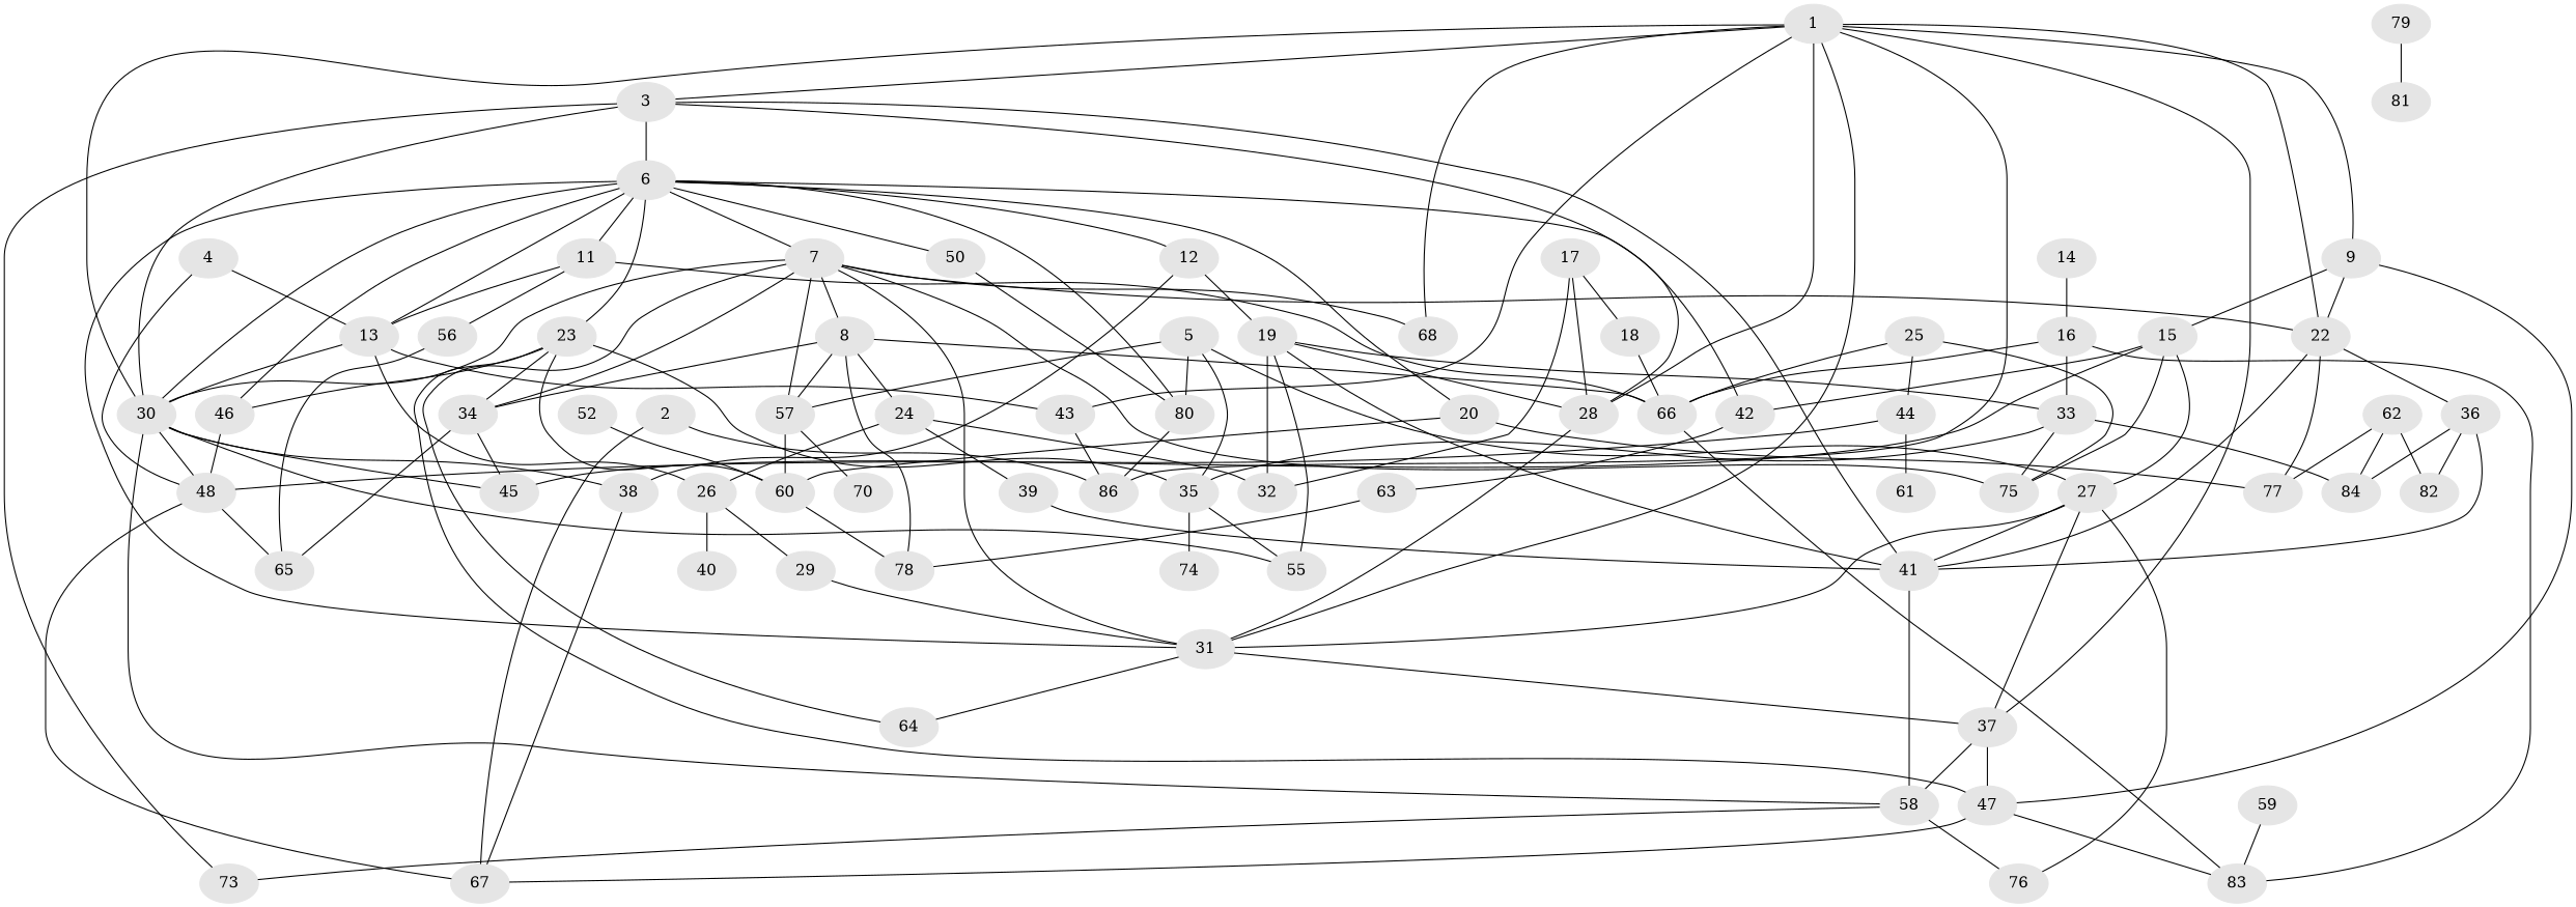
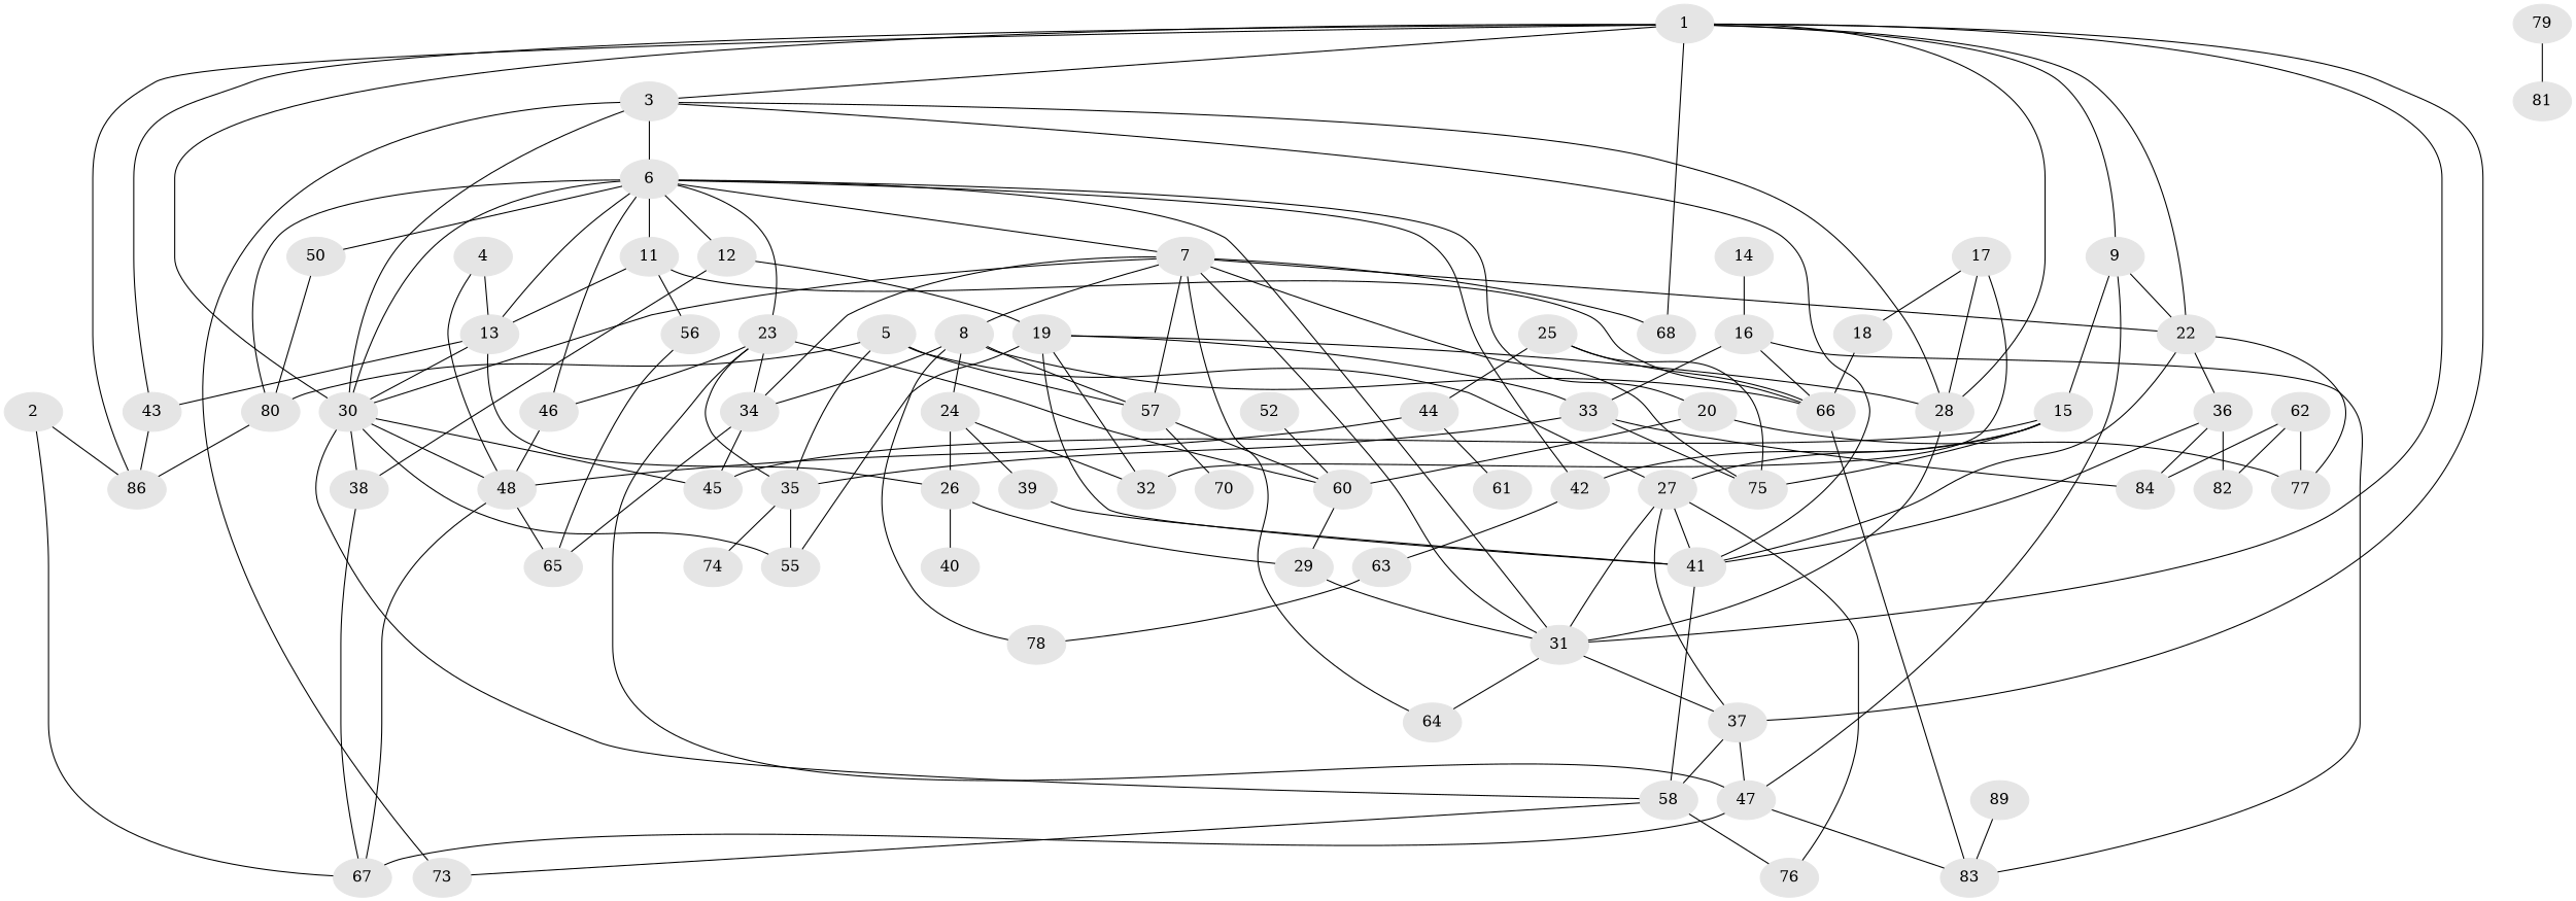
  graph {
    node [color=gray90 style=filled]
    edge [weight=1.0]
    1
    3
    9
    22
    28
    30
    31
    37
    43
    68
    86
    6
    41
    73
    15
    47
    77
    36
    48
    38
    45
    55
    58
    64
    2
    67
    13
    80
    7
    11
    12
    20
    23
    42
    46
    50
    4
    26
    65
    5
    27
    35
    57
    76
    74
    60
    70
    8
    34
    75
    66
    56
    19
    63
    24
    78
    32
    39
    83
    33
    29
    40
    14
    16
    84
    17
    18
    82
    25
    44
    61
    52
-   59
+   59 [label=89]
    62
    79
    81
    1 -- 3
    1 -- 9
    1 -- 22
    1 -- 28
    1 -- 30 [weight=2.0]
    1 -- 31
    1 -- 37
    1 -- 43
    1 -- 68
    1 -- 86
    3 -- 28
    3 -- 30
    3 -- 6 [weight=2.0]
    3 -- 41
    3 -- 73
    9 -- 22
    9 -- 15
    9 -- 47
    22 -- 41
    22 -- 77
    22 -- 36
    28 -- 31
    30 -- 48
    30 -- 38
    30 -- 45
    30 -- 55
    30 -- 58
    31 -- 37
    31 -- 64
    37 -- 47
    37 -- 58
    43 -- 86
    6 -- 30
    6 -- 31
    6 -- 13 [weight=2.0]
    6 -- 80
    6 -- 7
    6 -- 11 [weight=2.0]
    6 -- 12
    6 -- 20
    6 -- 23
    6 -- 42
    6 -- 46
    6 -- 50
    41 -- 58
    15 -- 45
    15 -- 42
    15 -- 27
    15 -- 75
    47 -- 67
    47 -- 83
    36 -- 41
    36 -- 84
    36 -- 82
    48 -- 67
    48 -- 65
    38 -- 67
    58 -- 73
    58 -- 76
    2 -- 86
    2 -- 67
    13 -- 30 [weight=4.0]
    13 -- 43
    13 -- 26 [weight=2.0]
    80 -- 86
    7 -- 22
    7 -- 30
    7 -- 31
    7 -- 68
    7 -- 64
    7 -- 57
    7 -- 8
    7 -- 34
    7 -- 75
    11 -- 13
    11 -- 66
    11 -- 56
    12 -- 38
    12 -- 19
    20 -- 77
    20 -- 60
    23 -- 47
    23 -- 46
    23 -- 35
    23 -- 60
    23 -- 34 [weight=2.0]
    42 -- 63
    46 -- 48
    50 -- 80
    4 -- 48
    4 -- 13
    26 -- 29
    26 -- 40
    5 -- 80
    5 -- 27
    5 -- 35
    5 -- 57
    27 -- 31
    27 -- 37
    27 -- 41
    27 -- 76
    35 -- 55
    35 -- 74
    57 -- 60
    57 -- 70
-   60 -- 78
+   60 -- 29
    8 -- 57
    8 -- 34
    8 -- 66
    8 -- 24
    8 -- 78
    34 -- 45
    34 -- 65
    66 -- 83
    56 -- 65
    19 -- 28
    19 -- 41
    19 -- 55 [weight=2.0]
    19 -- 32
    19 -- 33
    63 -- 78
    24 -- 26
    24 -- 32
    24 -- 39
    39 -- 41
    33 -- 35
    33 -- 75
    33 -- 84
    29 -- 31
    14 -- 16
    16 -- 66
    16 -- 83
    16 -- 33
    17 -- 28
    17 -- 32
    17 -- 18
    18 -- 66
    25 -- 75
    25 -- 66
    25 -- 44
    44 -- 48
    44 -- 61
    52 -- 60
    59 -- 83
    62 -- 77
    62 -- 84
    62 -- 82
    79 -- 81
  }
